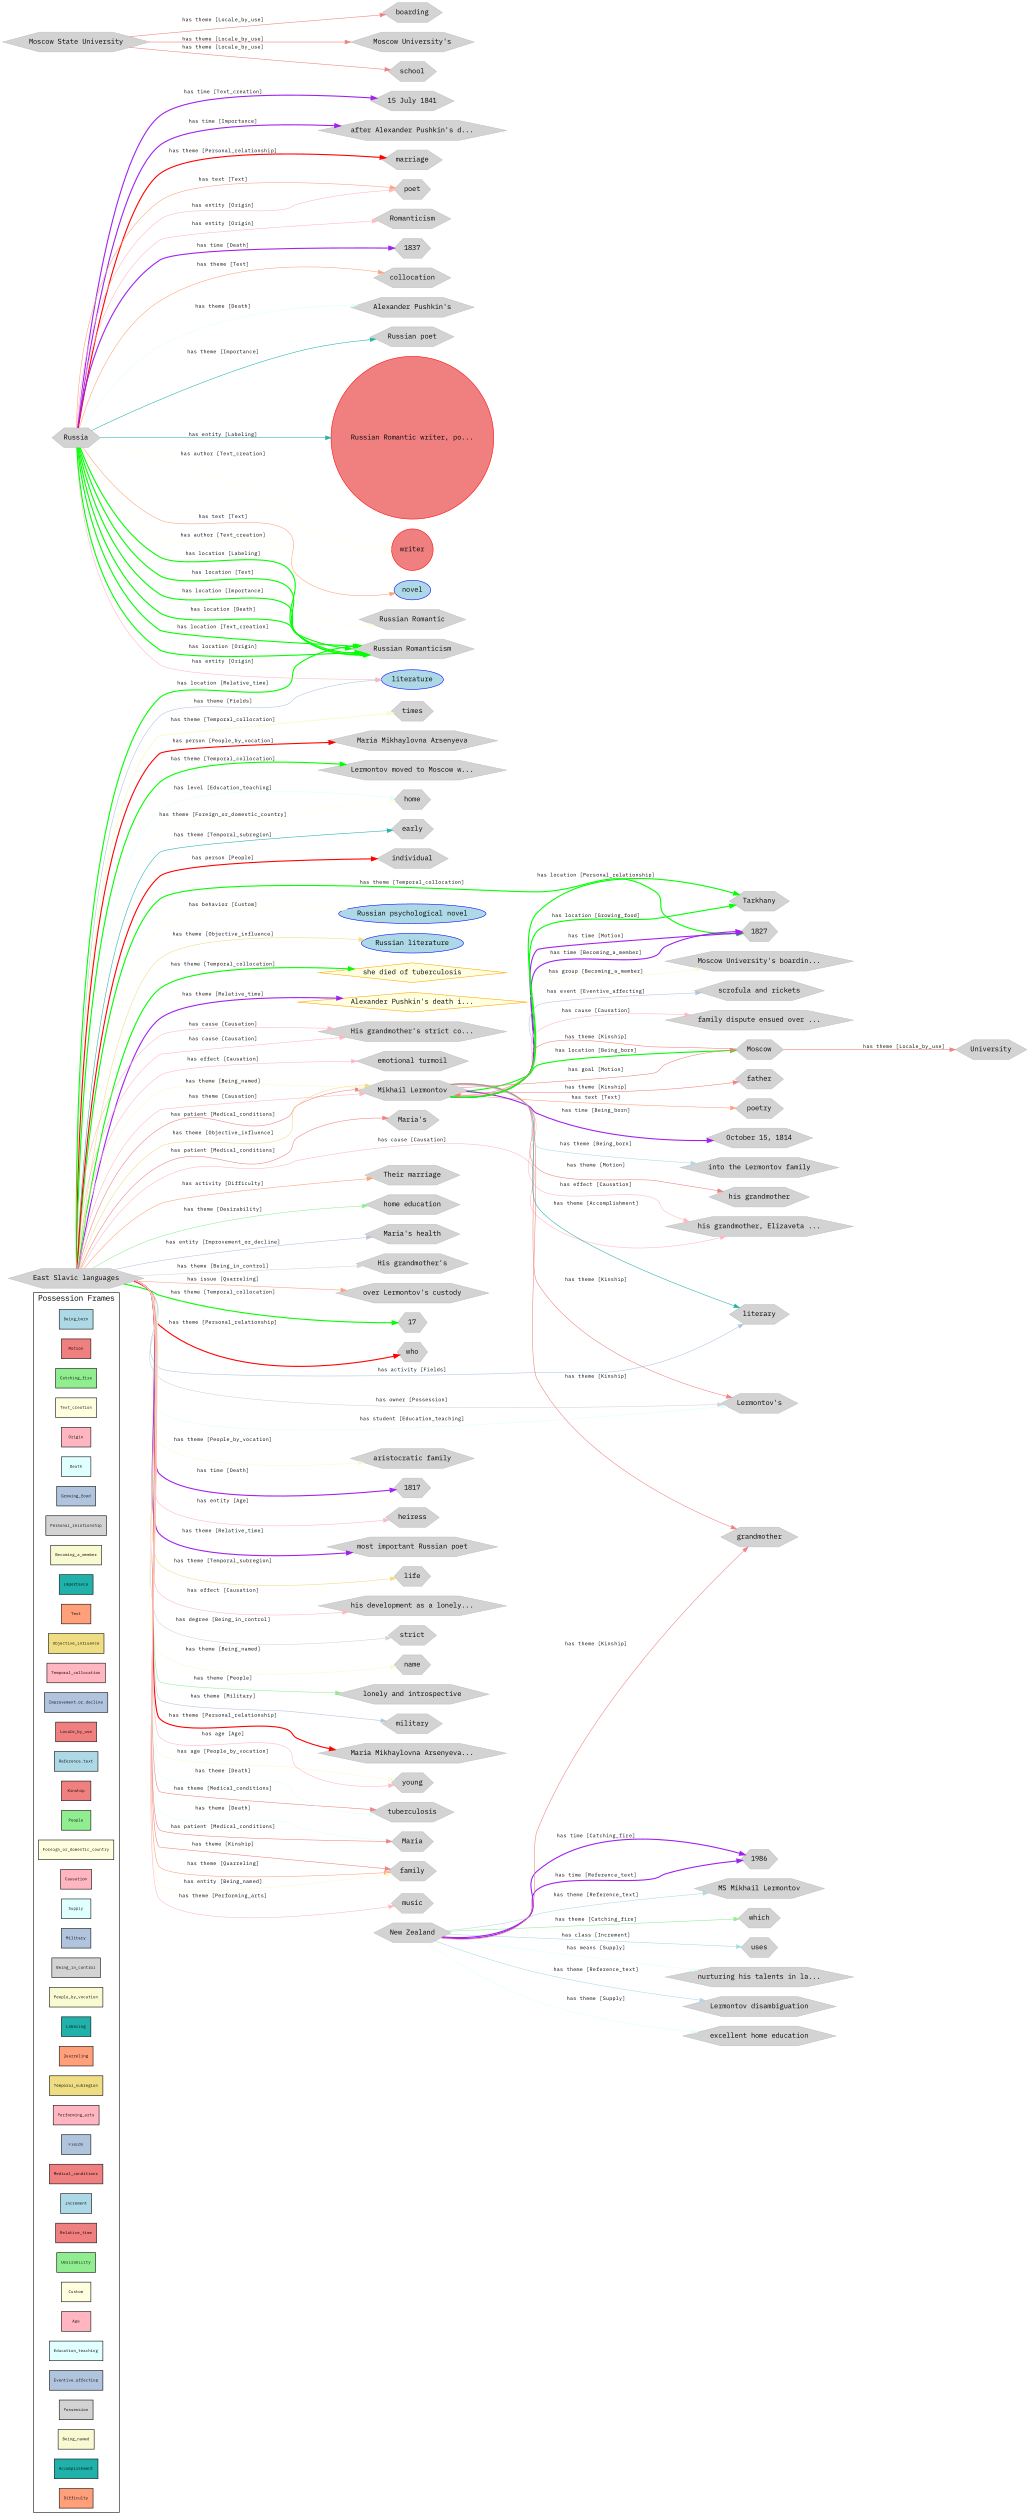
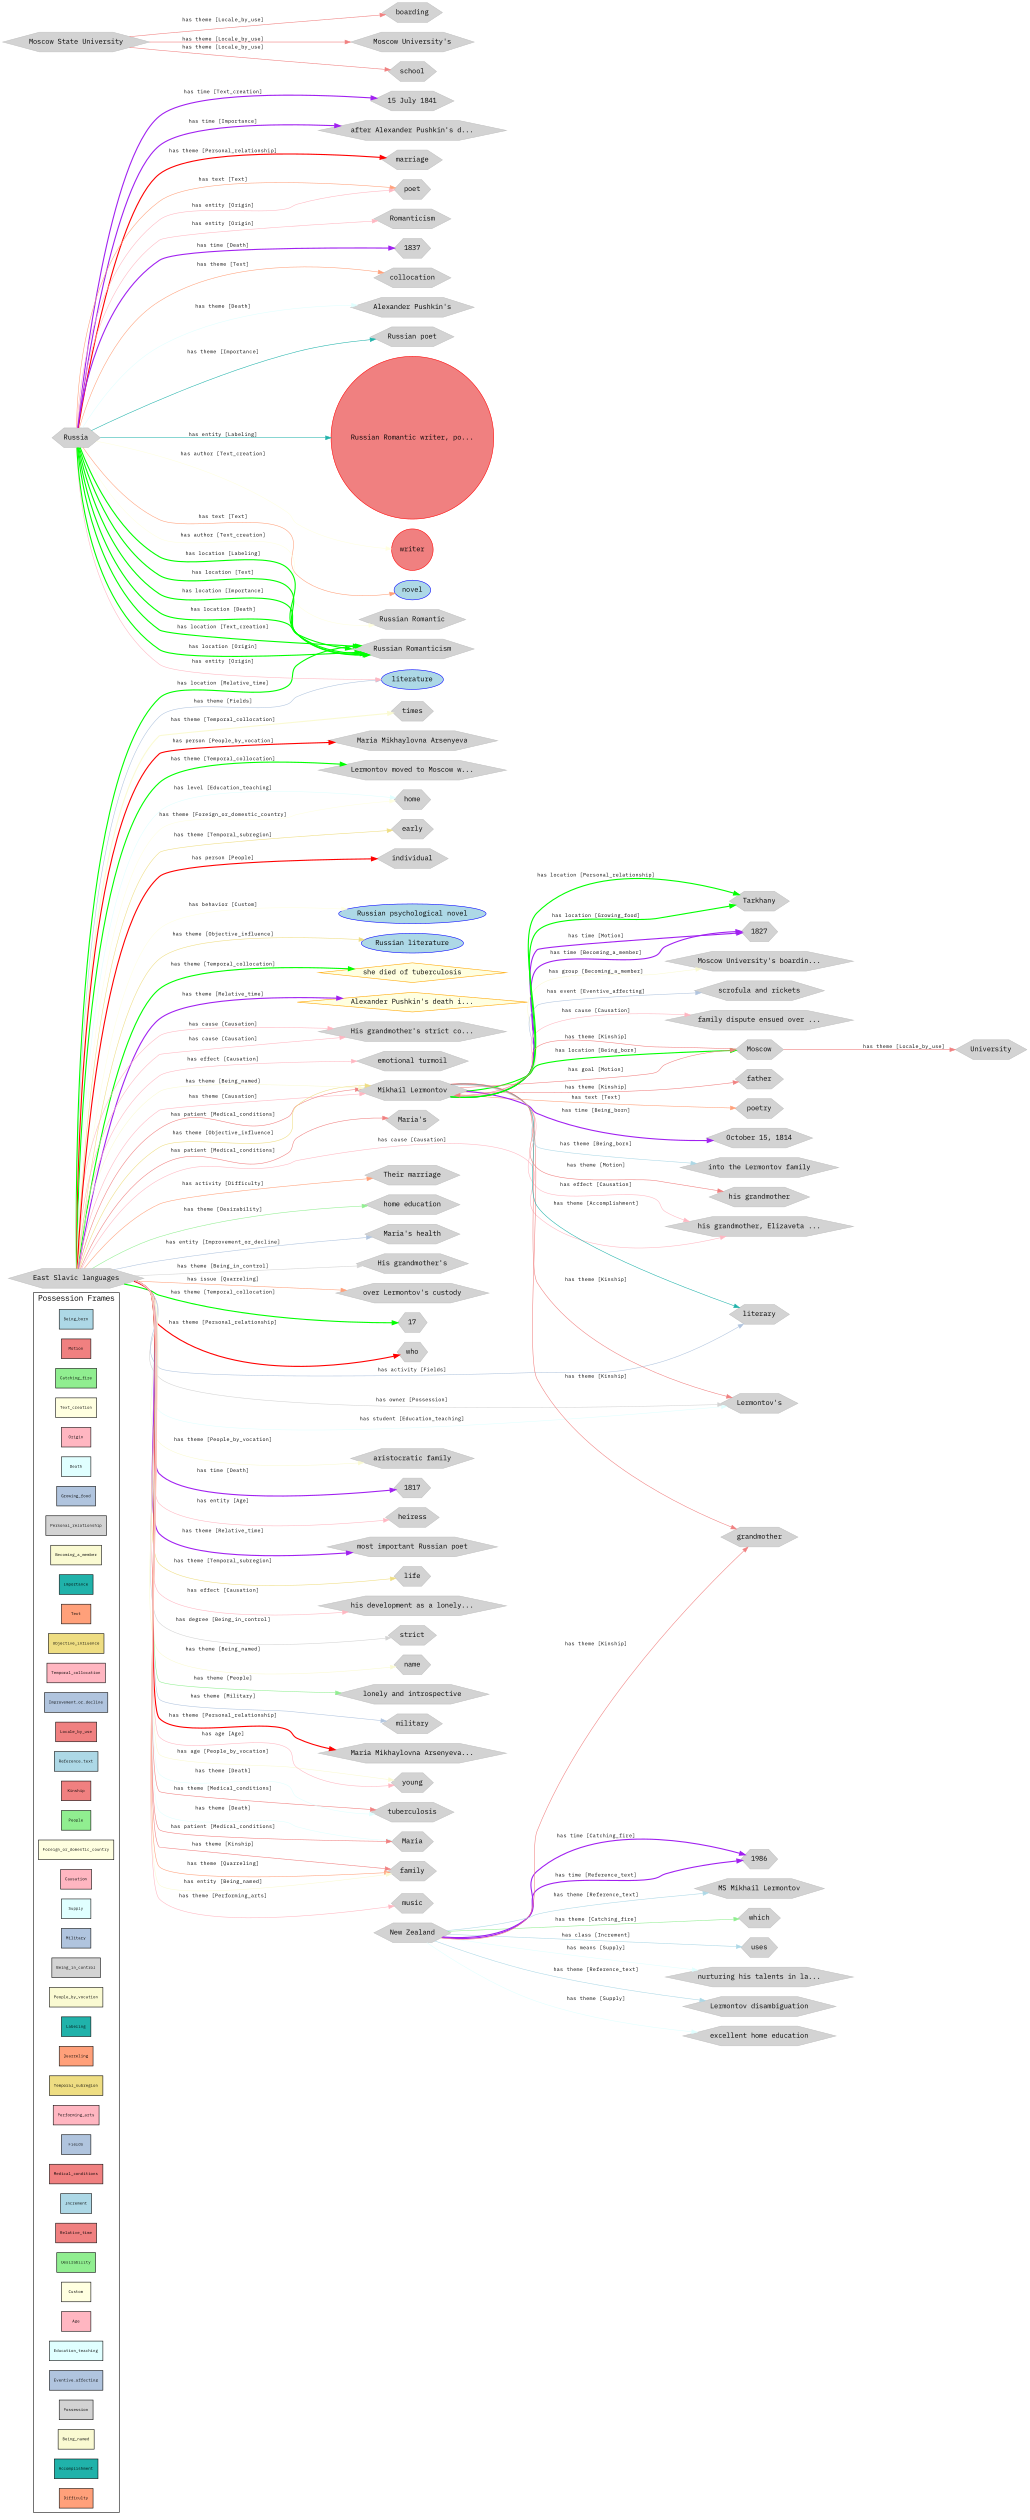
  digraph {
    bgcolor=white
    compound=true
    fontname="IBM Plex Mono"
    rankdir=LR
    node [fillcolor=lightgray fontname="IBM Plex Mono" fontsize=12 shape=hexagon style=filled color=gray]
    edge [color=lightcoral fontname="IBM Plex Mono" fontsize=10 penwidth=1]
    n1 [fillcolor=lightblue fontsize=8 label=Being_born shape=box color=""]
    n2 [fillcolor=lightcoral fontsize=8 label=Motion shape=box color=""]
    n3 [fillcolor=lightgreen fontsize=8 label=Catching_fire shape=box color=""]
    n4 [fillcolor=lightyellow fontsize=8 label=Text_creation shape=box color=""]
    n5 [fillcolor=lightpink fontsize=8 label=Origin shape=box color=""]
    n6 [fillcolor=lightcyan fontsize=8 label=Death shape=box color=""]
    n7 [fillcolor=lightsteelblue fontsize=8 label=Growing_food shape=box color=""]
    n8 [fontsize=8 label=Personal_relationship shape=box color=""]
    n9 [fillcolor=lightgoldenrodyellow fontsize=8 label=Becoming_a_member shape=box color=""]
    n10 [fillcolor=lightseagreen fontsize=8 label=Importance shape=box color=""]
    n11 [fillcolor=lightsalmon fontsize=8 label=Text shape=box color=""]
    n12 [fillcolor=lightgoldenrod fontsize=8 label=Objective_influence shape=box color=""]
    n13 [fillcolor=lightpink fontsize=8 label=Temporal_collocation shape=box color=""]
    n14 [fillcolor=lightsteelblue fontsize=8 label=Improvement_or_decline shape=box color=""]
    n15 [fillcolor=lightcoral fontsize=8 label=Locale_by_use shape=box color=""]
    n16 [fillcolor=lightblue fontsize=8 label=Reference_text shape=box color=""]
    n17 [fillcolor=lightcoral fontsize=8 label=Kinship shape=box color=""]
    n18 [fillcolor=lightgreen fontsize=8 label=People shape=box color=""]
    n19 [fillcolor=lightyellow fontsize=8 label=Foreign_or_domestic_country shape=box color=""]
    n20 [fillcolor=lightpink fontsize=8 label=Causation shape=box color=""]
    n21 [fillcolor=lightcyan fontsize=8 label=Supply shape=box color=""]
    n22 [fillcolor=lightsteelblue fontsize=8 label=Military shape=box color=""]
    n23 [fontsize=8 label=Being_in_control shape=box color=""]
    n24 [fillcolor=lightgoldenrodyellow fontsize=8 label=People_by_vocation shape=box color=""]
    n25 [fillcolor=lightseagreen fontsize=8 label=Labeling shape=box color=""]
    n26 [fillcolor=lightsalmon fontsize=8 label=Quarreling shape=box color=""]
    n27 [fillcolor=lightgoldenrod fontsize=8 label=Temporal_subregion shape=box color=""]
    n28 [fillcolor=lightpink fontsize=8 label=Performing_arts shape=box color=""]
    n29 [fillcolor=lightsteelblue fontsize=8 label=Fields shape=box color=""]
    n30 [fillcolor=lightcoral fontsize=8 label=Medical_conditions shape=box color=""]
    n31 [fillcolor=lightblue fontsize=8 label=Increment shape=box color=""]
    n32 [fillcolor=lightcoral fontsize=8 label=Relative_time shape=box color=""]
    n33 [fillcolor=lightgreen fontsize=8 label=Desirability shape=box color=""]
    n34 [fillcolor=lightyellow fontsize=8 label=Custom shape=box color=""]
    n35 [fillcolor=lightpink fontsize=8 label=Age shape=box color=""]
    n36 [fillcolor=lightcyan fontsize=8 label=Education_teaching shape=box color=""]
    n37 [fillcolor=lightsteelblue fontsize=8 label=Eventive_affecting shape=box color=""]
    n38 [fontsize=8 label=Possession shape=box color=""]
    n39 [fillcolor=lightgoldenrodyellow fontsize=8 label=Being_named shape=box color=""]
    n40 [fillcolor=lightseagreen fontsize=8 label=Accomplishment shape=box color=""]
    n41 [fillcolor=lightsalmon fontsize=8 label=Difficulty shape=box color=""]
    n42 [color=red fillcolor=lightcoral label="Russian Romantic writer, po..." shape=circle]
    n43 [color=red fillcolor=lightcoral label=writer shape=circle]
    n44 [color=blue fillcolor=lightblue label=literature shape=ellipse]
    n45 [color=blue fillcolor=lightblue label="Russian psychological novel" shape=ellipse]
    n46 [color=blue fillcolor=lightblue label="Russian literature" shape=ellipse]
    n47 [color=blue fillcolor=lightblue label=novel shape=ellipse]
    n48 [color=orange fillcolor=lightyellow label="she died of tuberculosis" shape=diamond]
    n49 [color=orange fillcolor=lightyellow label="Alexander Pushkin's death i..." shape=diamond]
    n50 [label="emotional turmoil"]
    n51 [label=1827]
    n52 [label=which]
    n53 [label="Maria's"]
    n54 [label="Russian Romantic"]
    n55 [label=University]
    n56 [label="his grandmother, Elizaveta ..."]
    n57 [label=boarding]
    n58 [label="Moscow University's boardin..."]
    n59 [label="scrofula and rickets"]
    n60 [label=Maria]
    n61 [label="New Zealand"]
    n62 [label=uses]
    n63 [label="nurturing his talents in la..."]
    n64 [label=1986]
    n65 [label="Lermontov disambiguation"]
    n66 [label=grandmother]
    n67 [label="excellent home education"]
    n68 [label="MS Mikhail Lermontov"]
    n69 [label="Moscow University's"]
    n70 [label="Their marriage"]
    n71 [label="home education"]
    n72 [label="Maria's health"]
    n73 [label="family dispute ensued over ..."]
    n74 [label="East Slavic languages"]
    n75 [label="His grandmother's"]
    n76 [label="over Lermontov's custody"]
    n77 [label=17]
    n78 [label="Russian Romanticism"]
    n79 [label=who]
    n80 [label="Lermontov's"]
    n81 [label=literary]
    n82 [label="aristocratic family"]
    n83 [label=1817]
    n84 [label=heiress]
    n85 [label="most important Russian poet"]
    n86 [label=life]
    n87 [label="his development as a lonely..."]
    n88 [label="strict"]
    n89 [label=name]
    n90 [label="lonely and introspective"]
    n91 [label=military]
    n92 [label="His grandmother's strict co..."]
    n93 [label="Maria Mikhaylovna Arsenyeva..."]
    n94 [label=young]
    n95 [label=tuberculosis]
    n96 [label=family]
    n97 [label=music]
    n98 [label=times]
    n99 [label="Maria Mikhaylovna Arsenyeva"]
    n100 [label="Lermontov moved to Moscow w..."]
    n101 [label=home]
    n102 [label=early]
    n103 [label=individual]
    n104 [label="Mikhail Lermontov"]
    n105 [label=Moscow]
    n106 [label=father]
    n107 [label=poetry]
    n108 [label="October 15, 1814"]
    n109 [label="into the Lermontov family"]
    n110 [label="his grandmother"]
    n111 [label=Tarkhany]
    n112 [label=school]
    n113 [label="15 July 1841"]
    n114 [label="after Alexander Pushkin's d..."]
    n115 [label=Russia]
    n116 [label=marriage]
    n117 [label=poet]
    n118 [label=Romanticism]
    n119 [label=1837]
    n120 [label=collocation]
    n121 [label="Alexander Pushkin's"]
    n122 [label="Russian poet"]
    n123 [label="Moscow State University"]
    subgraph cluster_1 {
      subgraph sub_2 {
        color=orange
        fillcolor=lightyellow
        label=Events
        style=filled
      }
    }
    subgraph cluster_3 {
      subgraph sub_4 {
        color=red
        fillcolor=lightcoral
        label=People
        style=filled
      }
    }
    subgraph cluster_5 {
      subgraph sub_6 {
        color=green
        fillcolor=lightgreen
        label=Locations
        style=filled
      }
    }
    subgraph cluster_7 {
      subgraph sub_8 {
        color=blue
        fillcolor=lightblue
        label=Concepts
        style=filled
      }
    }
    subgraph cluster_9 {
      subgraph sub_10 {
        color=gray
        fillcolor=lightgray
        label=Other
        style=filled
      }
    }
    subgraph cluster_11 {
      color=black
      fillcolor=white
      label="Possession Frames"
      rank=sink
      style=filled
      n1
      n2
      n3
      n4
      n5
      n6
      n7
      n8
      n9
      n10
      n11
      n12
      n13
      n14
      n15
      n16
      n17
      n18
      n19
      n20
      n21
      n22
      n23
      n24
      n25
      n26
      n27
      n28
      n29
      n30
      n31
      n32
      n33
      n34
      n35
      n36
      n37
      n38
      n39
      n40
      n41
    }
    n61 -> n52 [color=lightgreen label="has theme [Catching_fire]"]
    n61 -> n62 [color=lightblue label="has class [Increment]"]
    n61 -> n63 [color=lightcyan label="has means [Supply]"]
    n61 -> n64 [color=purple label="has time [Catching_fire]" penwidth=2]
    n61 -> n64 [color=purple label="has time [Reference_text]" penwidth=2]
    n61 -> n65 [color=lightblue label="has theme [Reference_text]"]
    n61 -> n66 [label="has theme [Kinship]"]
    n61 -> n67 [color=lightcyan label="has theme [Supply]"]
    n61 -> n68 [color=lightblue label="has theme [Reference_text]"]
    n74 -> n44 [color=lightsteelblue label="has theme [Fields]"]
    n74 -> n45 [color=lightyellow label="has behavior [Custom]"]
    n74 -> n46 [color=lightgoldenrod label="has theme [Objective_influence]"]
    n74 -> n48 [color=green label="has theme [Temporal_collocation]" penwidth=2]
    n74 -> n49 [color=purple label="has theme [Relative_time]" penwidth=2]
    n74 -> n50 [color=lightpink label="has effect [Causation]"]
-   n74 -> n51 [color=green label="has theme [Temporal_collocation]" penwidth=2]
    n74 -> n53 [label="has patient [Medical_conditions]"]
    n74 -> n56 [color=lightpink label="has cause [Causation]"]
    n74 -> n60 [color=lightcyan label="has theme [Death]"]
    n74 -> n60 [label="has patient [Medical_conditions]"]
    n74 -> n70 [color=lightsalmon label="has activity [Difficulty]"]
    n74 -> n71 [color=lightgreen label="has theme [Desirability]"]
    n74 -> n72 [color=lightsteelblue label="has entity [Improvement_or_decline]"]
    n74 -> n75 [color=lightgray label="has theme [Being_in_control]"]
    n74 -> n76 [color=lightsalmon label="has issue [Quarreling]"]
    n74 -> n77 [color=green label="has theme [Temporal_collocation]" penwidth=2]
    n74 -> n78 [color=green label="has location [Relative_time]" penwidth=2]
    n74 -> n79 [color=red label="has theme [Personal_relationship]" penwidth=2]
    n74 -> n80 [color=lightcyan label="has student [Education_teaching]"]
    n74 -> n80 [color=lightgray label="has owner [Possession]"]
    n74 -> n81 [color=lightsteelblue label="has activity [Fields]"]
    n74 -> n82 [color=lightgoldenrodyellow label="has theme [People_by_vocation]"]
    n74 -> n83 [color=purple label="has time [Death]" penwidth=2]
    n74 -> n84 [color=lightpink label="has entity [Age]"]
    n74 -> n85 [color=purple label="has theme [Relative_time]" penwidth=2]
    n74 -> n86 [color=lightgoldenrod label="has theme [Temporal_subregion]"]
    n74 -> n87 [color=lightpink label="has effect [Causation]"]
    n74 -> n88 [color=lightgray label="has degree [Being_in_control]"]
    n74 -> n89 [color=lightgoldenrodyellow label="has theme [Being_named]"]
    n74 -> n90 [color=lightgreen label="has theme [People]"]
    n74 -> n91 [color=lightsteelblue label="has theme [Military]"]
    n74 -> n92 [color=lightpink label="has cause [Causation]"]
    n74 -> n92 [color=lightpink label="has cause [Causation]"]
    n74 -> n93 [color=red label="has theme [Personal_relationship]" penwidth=2]
    n74 -> n94 [color=lightgoldenrodyellow label="has age [People_by_vocation]"]
    n74 -> n94 [color=lightpink label="has age [Age]"]
    n74 -> n95 [label="has theme [Medical_conditions]"]
    n74 -> n95 [color=lightcyan label="has theme [Death]"]
    n74 -> n96 [label="has theme [Kinship]"]
    n74 -> n96 [color=lightsalmon label="has theme [Quarreling]"]
    n74 -> n96 [color=lightgoldenrodyellow label="has entity [Being_named]"]
    n74 -> n97 [color=lightpink label="has theme [Performing_arts]"]
    n74 -> n98 [color=lightgoldenrodyellow label="has theme [Temporal_collocation]" penwidth=2]
    n74 -> n99 [color=red label="has person [People_by_vocation]" penwidth=2]
    n74 -> n100 [color=green label="has theme [Temporal_collocation]" penwidth=2]
    n74 -> n101 [color=lightyellow label="has theme [Foreign_or_domestic_country]"]
    n74 -> n101 [color=lightcyan label="has level [Education_teaching]"]
-   n74 -> n102 [color=lightseagreen label="has theme [Temporal_subregion]"]
+   n74 -> n102 [color=lightgoldenrod label="has theme [Temporal_subregion]"]
    n74 -> n103 [color=red label="has person [People]" penwidth=2]
    n74 -> n104 [color=lightpink label="has theme [Causation]"]
    n74 -> n104 [label="has patient [Medical_conditions]"]
    n74 -> n104 [color=lightgoldenrod label="has theme [Objective_influence]"]
    n74 -> n104 [color=lightgoldenrodyellow label="has theme [Being_named]"]
    n104 -> n51 [color=purple label="has time [Becoming_a_member]" penwidth=2]
    n104 -> n51 [color=purple label="has time [Motion]" penwidth=2]
    n104 -> n56 [color=lightpink label="has effect [Causation]"]
    n104 -> n58 [color=lightgoldenrodyellow label="has group [Becoming_a_member]"]
    n104 -> n59 [color=lightsteelblue label="has event [Eventive_affecting]"]
    n104 -> n66 [label="has theme [Kinship]"]
    n104 -> n73 [color=lightpink label="has cause [Causation]"]
    n104 -> n80 [label="has theme [Kinship]"]
    n104 -> n81 [color=lightseagreen label="has theme [Accomplishment]"]
    n104 -> n105 [color=green label="has location [Being_born]" penwidth=2]
    n104 -> n105 [label="has goal [Motion]"]
    n104 -> n106 [label="has theme [Kinship]"]
    n104 -> n107 [color=lightsalmon label="has text [Text]"]
    n104 -> n108 [color=purple label="has time [Being_born]" penwidth=2]
    n104 -> n109 [color=lightblue label="has theme [Being_born]"]
    n104 -> n110 [label="has theme [Motion]"]
    n104 -> n111 [color=green label="has location [Growing_food]" penwidth=2]
    n104 -> n111 [color=green label="has location [Personal_relationship]" penwidth=2]
    n105 -> n55 [label="has theme [Locale_by_use]"]
    n105 -> n104 [label="has theme [Kinship]"]
    n115 -> n42 [color=lightseagreen label="has entity [Labeling]"]
    n115 -> n43 [color=lightyellow label="has author [Text_creation]"]
    n115 -> n44 [color=lightpink label="has entity [Origin]"]
    n115 -> n47 [color=lightsalmon label="has text [Text]"]
    n115 -> n54 [color=lightyellow label="has author [Text_creation]"]
    n115 -> n78 [color=green label="has location [Text_creation]" penwidth=2]
    n115 -> n78 [color=green label="has location [Origin]" penwidth=2]
    n115 -> n78 [color=green label="has location [Labeling]" penwidth=2]
    n115 -> n78 [color=green label="has location [Text]" penwidth=2]
    n115 -> n78 [color=green label="has location [Importance]" penwidth=2]
    n115 -> n78 [color=green label="has location [Death]" penwidth=2]
    n115 -> n113 [color=purple label="has time [Text_creation]" penwidth=2]
    n115 -> n114 [color=purple label="has time [Importance]" penwidth=2]
    n115 -> n116 [color=red label="has theme [Personal_relationship]" penwidth=2]
    n115 -> n117 [color=lightsalmon label="has text [Text]"]
    n115 -> n117 [color=lightpink label="has entity [Origin]"]
    n115 -> n118 [color=lightpink label="has entity [Origin]"]
    n115 -> n119 [color=purple label="has time [Death]" penwidth=2]
    n115 -> n120 [color=lightsalmon label="has theme [Text]"]
    n115 -> n121 [color=lightcyan label="has theme [Death]"]
    n115 -> n122 [color=lightseagreen label="has theme [Importance]"]
    n123 -> n57 [label="has theme [Locale_by_use]"]
    n123 -> n69 [label="has theme [Locale_by_use]"]
    n123 -> n112 [label="has theme [Locale_by_use]"]
  }
